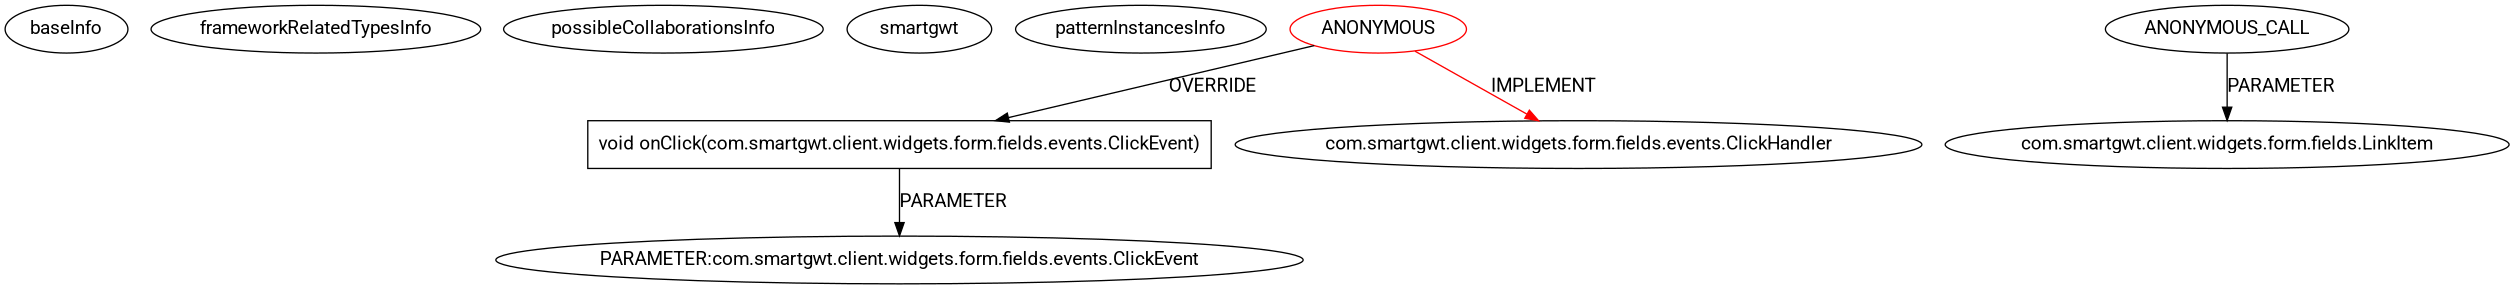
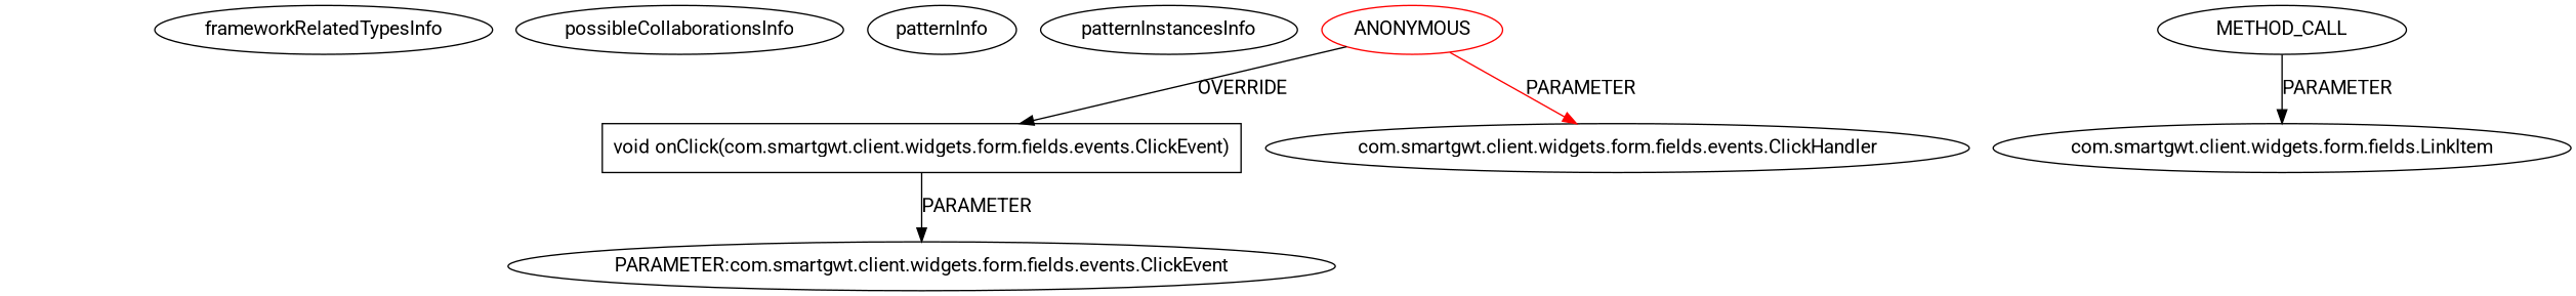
  digraph {
    fontname=Roboto
    node [fontname=Roboto isFrameworkType=false]
    edge [fontname=Roboto]
-   baseInfo [category=pattern graphId=1327 isAnonymous=true possibleRelation=false isFrameworkType=""]
    frameworkRelatedTypesInfo [0="com.smartgwt.client.widgets.form.fields.events.ClickHandler" isFrameworkType=""]
    possibleCollaborationsInfo [isFrameworkType=""]
-   patternInfo [frequency=3.0 patternRootClient=0 label=smartgwt isFrameworkType=""]
+   patternInfo [frequency=3.0 patternRootClient=0 isFrameworkType=""]
    patternInstancesInfo [0="Namrack-TeachToLearn~/Namrack-TeachToLearn/TeachToLearn-master/TeachToLearn/src/ttl/client/layout/widgets/NavigationPanelWidget.java~void NavigationPanelLink(java.lang.String)~375" 1="Namrack-TeachToLearn~/Namrack-TeachToLearn/TeachToLearn-master/TeachToLearn/src/ttl/client/layout/widgets/LoginWidget.java~void LoginWidget()~357" isFrameworkType=""]
    n6 [label="void onClick(com.smartgwt.client.widgets.form.fields.events.ClickEvent)" shape=box vertexType=OVERRIDING_METHOD_DECLARATION]
    n7 [label="PARAMETER:com.smartgwt.client.widgets.form.fields.events.ClickEvent" vertexType=PARAMETER_DECLARATION]
    n8 [color=red label=ANONYMOUS vertexType=ROOT_ANONYMOUS_DECLARATION]
    n9 [label="com.smartgwt.client.widgets.form.fields.events.ClickHandler" vertexType=FRAMEWORK_INTERFACE_TYPE]
-   n10 [label=ANONYMOUS_CALL vertexType=OUTSIDE_CALL]
+   n10 [label=METHOD_CALL vertexType=OUTSIDE_CALL]
    n11 [label="com.smartgwt.client.widgets.form.fields.LinkItem" vertexType=FRAMEWORK_CLASS_TYPE]
    n6 -> n7 [label=PARAMETER]
    n8 -> n6 [label=OVERRIDE]
-   n8 -> n9 [color=red label=IMPLEMENT]
+   n8 -> n9 [color=red label=PARAMETER]
    n10 -> n11 [label=PARAMETER]
  }
